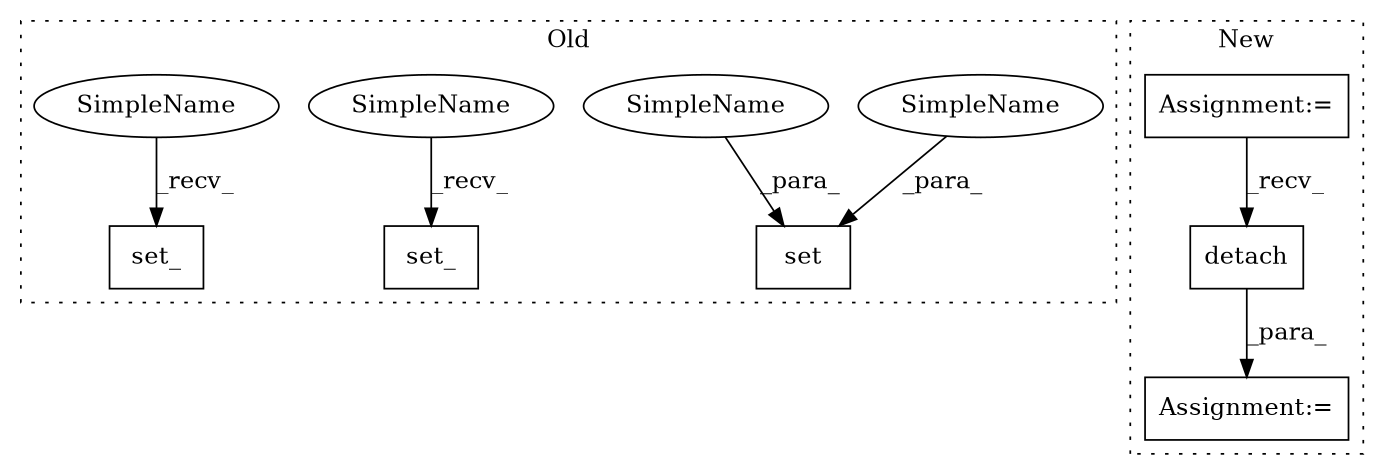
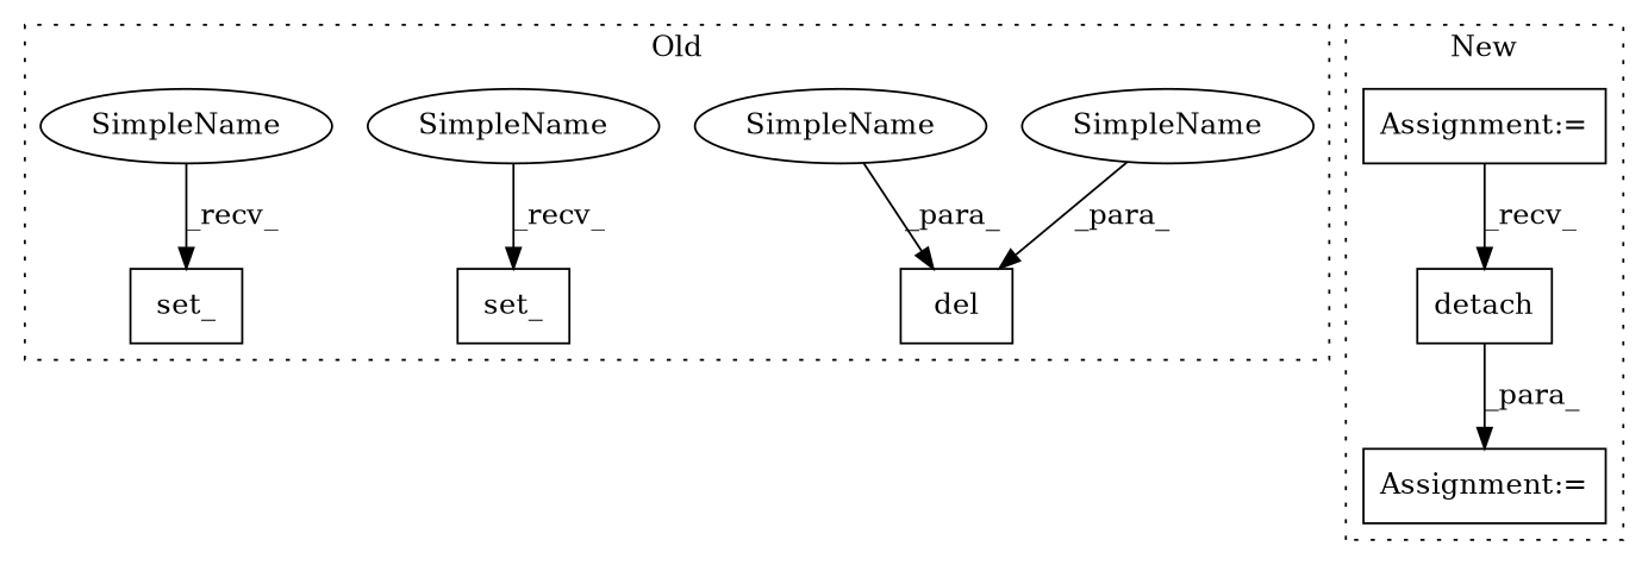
  digraph {
    node [a=32 l=2 shape=box]
    n1 [l=6 label=set_ s=4035]
-   n2 [l="4,1" label=set s="4066,4075"]
+   n2 [l="4,1" label=del s="4066,4075"]
    n3 [l=6 label=set_ s=4052]
    n4 [a=42 label=SimpleName s=4073 shape=ellipse]
    n5 [a=42 label=SimpleName s=4049 shape=ellipse]
    n6 [a=42 label=SimpleName s=4070 shape=ellipse]
    n7 [a=42 label=SimpleName s=4032 shape=ellipse]
    n8 [l=8 label=detach s=3904]
    n9 [a=7 l=3 label="Assignment:=" s=3786]
    n10 [a=7 l=1 label="Assignment:=" s=3899]
    subgraph cluster_1 {
      label=Old
      style=dotted
      n1
      n2
      n3
      n4
      n5
      n6
      n7
    }
    subgraph cluster_2 {
      label=New
      style=dotted
      n8
      n9
      n10
    }
    n4 -> n2 [label=_para_]
    n5 -> n3 [label=_recv_]
    n6 -> n2 [label=_para_]
    n7 -> n1 [label=_recv_]
    n8 -> n10 [label=_para_]
    n9 -> n8 [label=_recv_]
  }
